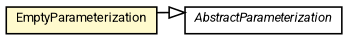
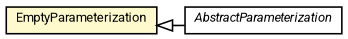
  digraph {
    nodesep=0.15
    rankdir=LR
    ranksep=0.25
    fontname="EB Garamond"
    node [fontcolor=black fontname="EB Garamond" fontsize=8 margin=0 shape=plaintext]
    n1 [height=0 label=<<table title="de.lmu.ifi.dbs.elki.utilities.optionhandling.parameterization.EmptyParameterization" border="0" cellborder="1" cellspacing="0" cellpadding="2" bgcolor="lemonChiffon" href="EmptyParameterization.html" target="_parent"> 		<tr><td><table border="0" cellspacing="0" cellpadding="1"> 		<tr><td align="center" balign="center"> <font face="Roboto">EmptyParameterization</font> </td></tr> 		</table></td></tr> 		</table>> width=0]
    n2 [height=0 label=<<table title="de.lmu.ifi.dbs.elki.utilities.optionhandling.parameterization.AbstractParameterization" border="0" cellborder="1" cellspacing="0" cellpadding="2" href="AbstractParameterization.html" target="_parent"> 		<tr><td><table border="0" cellspacing="0" cellpadding="1"> 		<tr><td align="center" balign="center"> <font face="Roboto"><i>AbstractParameterization</i></font> </td></tr> 		</table></td></tr> 		</table>> width=0]
-   n2 -> n1 [arrowtail=empty color=black dir=back fontname="EB Garamond" fontsize=7 labelfontname=Roboto labelfontsize=7 weight=10]
+   n1 -> n2 [arrowtail=empty color=black dir=back fontname="EB Garamond" fontsize=7 labelfontname=Roboto labelfontsize=7 weight=10]
  }
